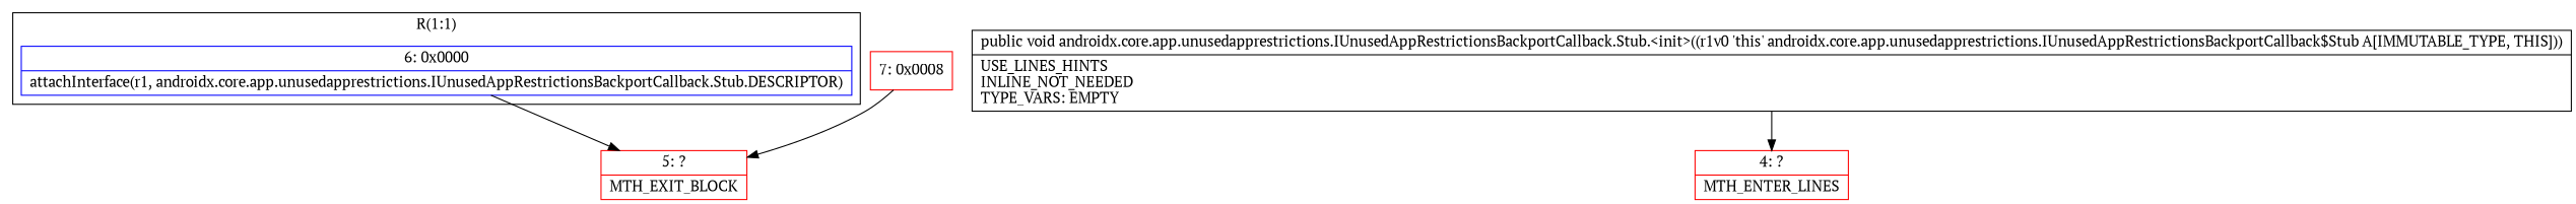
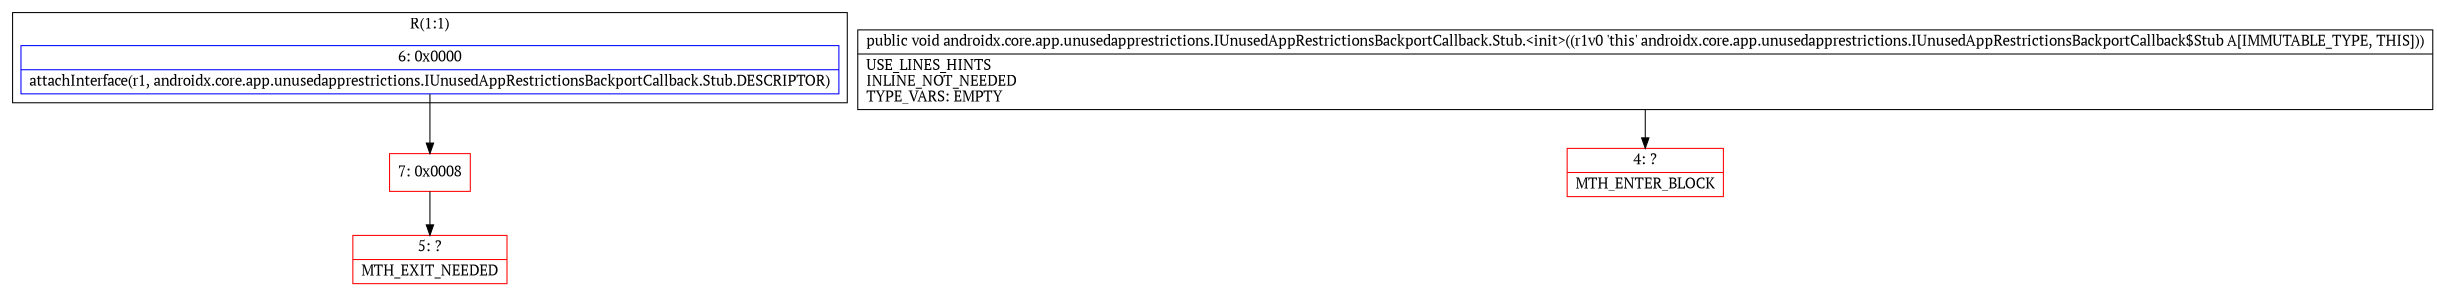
  digraph {
    fontname="PT Serif"
    node [color=red fontname="PT Serif" shape=record]
    edge [fontname="PT Serif"]
    n1 [color=blue label="{6\:\ 0x0000|attachInterface(r1, androidx.core.app.unusedapprestrictions.IUnusedAppRestrictionsBackportCallback.Stub.DESCRIPTOR)\l}"]
    n2 [label="{7\:\ 0x0008}"]
-   n3 [label="{5\:\ ?|MTH_EXIT_BLOCK\l}"]
-   n4 [label="{4\:\ ?|MTH_ENTER_LINES\l}"]
+   n3 [label="{5\:\ ?|MTH_EXIT_NEEDED\l}"]
+   n4 [label="{4\:\ ?|MTH_ENTER_BLOCK\l}"]
    n5 [label="{public void androidx.core.app.unusedapprestrictions.IUnusedAppRestrictionsBackportCallback.Stub.\<init\>((r1v0 'this' androidx.core.app.unusedapprestrictions.IUnusedAppRestrictionsBackportCallback$Stub A[IMMUTABLE_TYPE, THIS]))  | USE_LINES_HINTS\lINLINE_NOT_NEEDED\lTYPE_VARS: EMPTY\l}" color=""]
    subgraph cluster_1 {
      label="R(1:1)"
      n1
    }
-   n1 -> n3
+   n1 -> n2
    n2 -> n3
    n5 -> n4
  }
